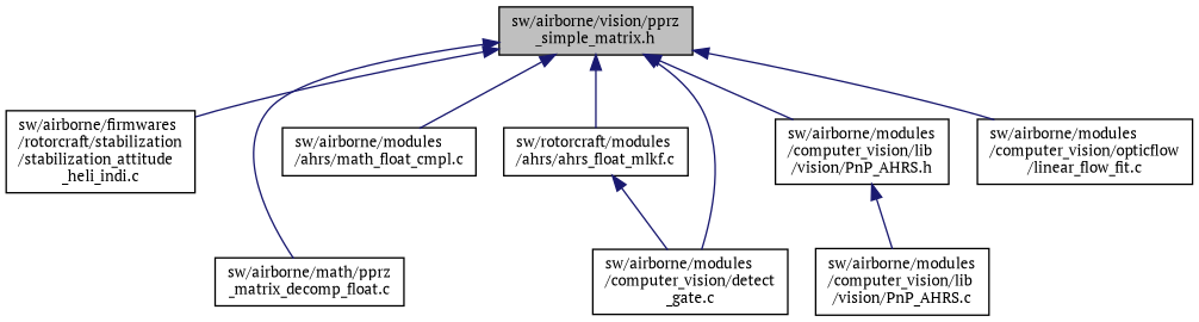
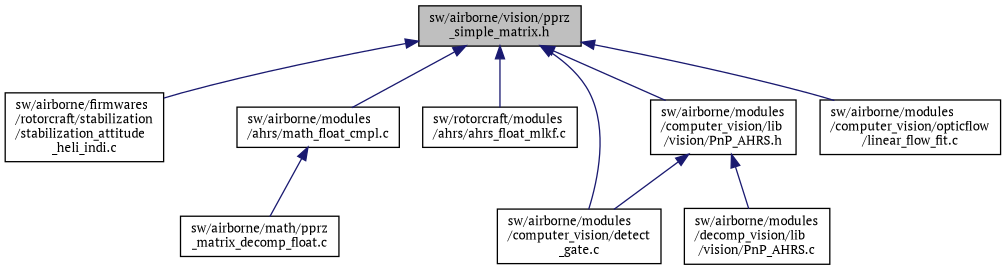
  digraph {
    fontname="PT Serif"
    node [color=black fillcolor=white fontname="PT Serif" fontsize=10 shape=record style=filled]
    edge [color=midnightblue dir=back fontname="PT Serif" fontsize=10 labelfontname=FreeSans labelfontsize=10 style=solid]
    n1 [fillcolor=grey75 fontcolor=black height=0.2 label="sw/airborne/vision/pprz\l_simple_matrix.h" width=0.4]
    n2 [height=0.2 label="sw/airborne/firmwares\l/rotorcraft/stabilization\l/stabilization_attitude\l_heli_indi.c" width=0.4]
    n3 [height=0.2 label="sw/airborne/math/pprz\l_matrix_decomp_float.c" width=0.4]
    n4 [height=0.2 label="sw/airborne/modules\l/ahrs/math_float_cmpl.c" width=0.4]
    n5 [height=0.2 label="sw/rotorcraft/modules\l/ahrs/ahrs_float_mlkf.c" width=0.4]
    n6 [height=0.2 label="sw/airborne/modules\l/computer_vision/detect\l_gate.c" width=0.4]
    n7 [height=0.2 label="sw/airborne/modules\l/computer_vision/lib\l/vision/PnP_AHRS.h" width=0.4]
    n8 [height=0.2 label="sw/airborne/modules\l/computer_vision/opticflow\l/linear_flow_fit.c" width=0.4]
-   n9 [height=0.2 label="sw/airborne/modules\l/computer_vision/lib\l/vision/PnP_AHRS.c" width=0.4]
+   n9 [height=0.2 label="sw/airborne/modules\l/decomp_vision/lib\l/vision/PnP_AHRS.c" width=0.4]
    n1 -> n2
-   n1 -> n3
+   n4 -> n3
    n1 -> n4
    n1 -> n5
    n1 -> n6
    n1 -> n7
    n1 -> n8
-   n5 -> n6
+   n7 -> n6
    n7 -> n9
  }
